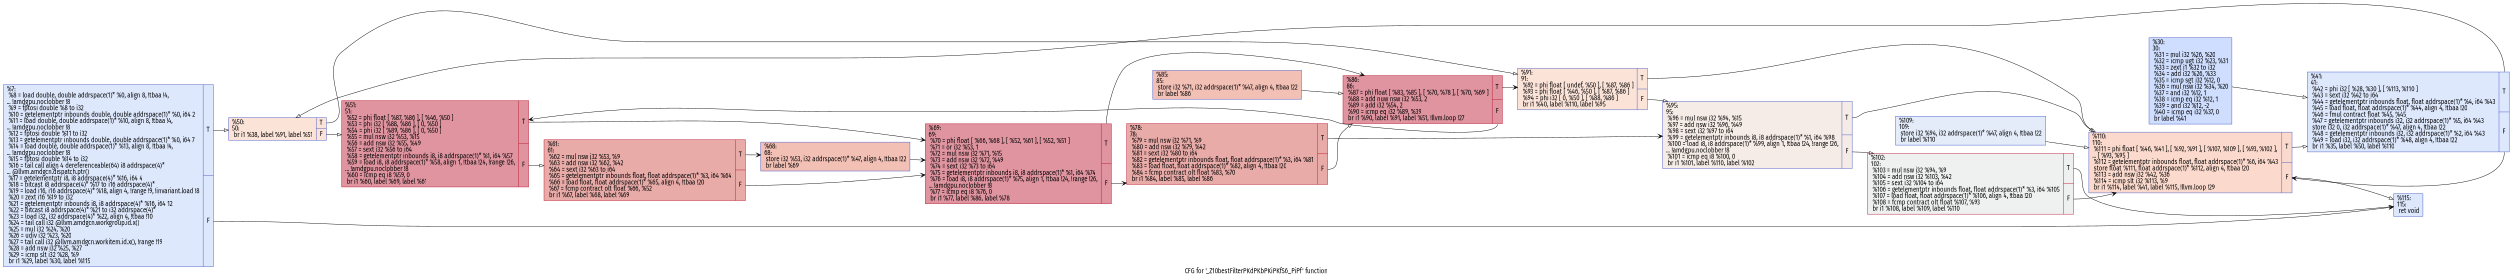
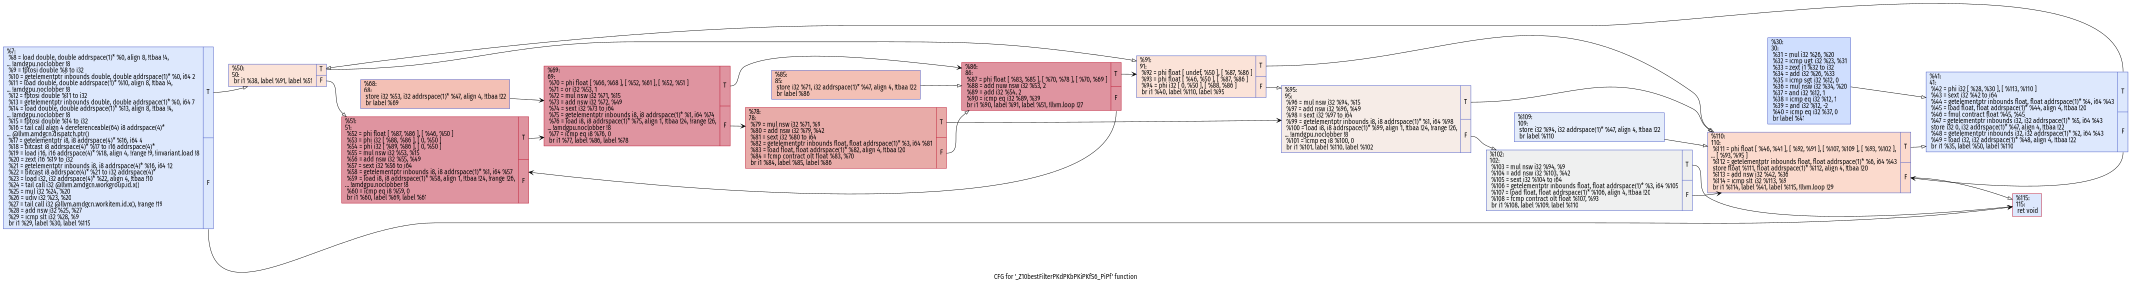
  digraph {
    fontname="Fira Sans"
    label="CFG for '_Z10bestFilterPKdPKbPKiPKfS6_PiPf' function"
    rankdir=LR
    node [color="#3d50c3ff" fillcolor="#b2ccfb70" fontname="Fira Sans" shape=record style=filled]
    edge [arrowhead=onormal fontname="Fira Sans" tailport=s0]
    n1 [label="{%7:\l  %8 = load double, double addrspace(1)* %0, align 8, !tbaa !4,\l... !amdgpu.noclobber !8\l  %9 = fptosi double %8 to i32\l  %10 = getelementptr inbounds double, double addrspace(1)* %0, i64 2\l  %11 = load double, double addrspace(1)* %10, align 8, !tbaa !4,\l... !amdgpu.noclobber !8\l  %12 = fptosi double %11 to i32\l  %13 = getelementptr inbounds double, double addrspace(1)* %0, i64 7\l  %14 = load double, double addrspace(1)* %13, align 8, !tbaa !4,\l... !amdgpu.noclobber !8\l  %15 = fptosi double %14 to i32\l  %16 = tail call align 4 dereferenceable(64) i8 addrspace(4)*\l... @llvm.amdgcn.dispatch.ptr()\l  %17 = getelementptr i8, i8 addrspace(4)* %16, i64 4\l  %18 = bitcast i8 addrspace(4)* %17 to i16 addrspace(4)*\l  %19 = load i16, i16 addrspace(4)* %18, align 4, !range !9, !invariant.load !8\l  %20 = zext i16 %19 to i32\l  %21 = getelementptr inbounds i8, i8 addrspace(4)* %16, i64 12\l  %22 = bitcast i8 addrspace(4)* %21 to i32 addrspace(4)*\l  %23 = load i32, i32 addrspace(4)* %22, align 4, !tbaa !10\l  %24 = tail call i32 @llvm.amdgcn.workgroup.id.x()\l  %25 = mul i32 %24, %20\l  %26 = udiv i32 %23, %20\l  %27 = tail call i32 @llvm.amdgcn.workitem.id.x(), !range !19\l  %28 = add nsw i32 %25, %27\l  %29 = icmp slt i32 %28, %9\l  br i1 %29, label %30, label %115\l|{<s0>T|<s1>F}}"]
-   n2 [label="{%115:\l115:                                              \l  ret void\l}"]
+   n2 [color="#b70d28ff" label="{%115:\l115:                                              \l  ret void\l}"]
    n3 [fillcolor="#f6bfa670" label="{%50:\l50:                                               \l  br i1 %38, label %91, label %51\l|{<s0>T|<s1>F}}"]
    n4 [fillcolor="#93b5fe70" label="{%30:\l30:                                               \l  %31 = mul i32 %26, %20\l  %32 = icmp ugt i32 %23, %31\l  %33 = zext i1 %32 to i32\l  %34 = add i32 %26, %33\l  %35 = icmp sgt i32 %12, 0\l  %36 = mul nsw i32 %34, %20\l  %37 = and i32 %12, 1\l  %38 = icmp eq i32 %12, 1\l  %39 = and i32 %12, -2\l  %40 = icmp eq i32 %37, 0\l  br label %41\l}"]
    n5 [label="{%41:\l41:                                               \l  %42 = phi i32 [ %28, %30 ], [ %113, %110 ]\l  %43 = sext i32 %42 to i64\l  %44 = getelementptr inbounds float, float addrspace(1)* %4, i64 %43\l  %45 = load float, float addrspace(1)* %44, align 4, !tbaa !20\l  %46 = fmul contract float %45, %45\l  %47 = getelementptr inbounds i32, i32 addrspace(1)* %5, i64 %43\l  store i32 0, i32 addrspace(1)* %47, align 4, !tbaa !22\l  %48 = getelementptr inbounds i32, i32 addrspace(1)* %2, i64 %43\l  %49 = load i32, i32 addrspace(1)* %48, align 4, !tbaa !22\l  br i1 %35, label %50, label %110\l|{<s0>T|<s1>F}}"]
    n6 [fillcolor="#f7ac8e70" label="{%110:\l110:                                              \l  %111 = phi float [ %46, %41 ], [ %92, %91 ], [ %107, %109 ], [ %93, %102 ],\l... [ %93, %95 ]\l  %112 = getelementptr inbounds float, float addrspace(1)* %6, i64 %43\l  store float %111, float addrspace(1)* %112, align 4, !tbaa !20\l  %113 = add nsw i32 %42, %36\l  %114 = icmp slt i32 %113, %9\l  br i1 %114, label %41, label %115, !llvm.loop !29\l|{<s0>T|<s1>F}}"]
    n7 [fillcolor="#f6bfa670" label="{%91:\l91:                                               \l  %92 = phi float [ undef, %50 ], [ %87, %86 ]\l  %93 = phi float [ %46, %50 ], [ %87, %86 ]\l  %94 = phi i32 [ 0, %50 ], [ %88, %86 ]\l  br i1 %40, label %110, label %95\l|{<s0>T|<s1>F}}"]
    n8 [color="#b70d28ff" fillcolor="#b70d2870" label="{%51:\l51:                                               \l  %52 = phi float [ %87, %86 ], [ %46, %50 ]\l  %53 = phi i32 [ %88, %86 ], [ 0, %50 ]\l  %54 = phi i32 [ %89, %86 ], [ 0, %50 ]\l  %55 = mul nsw i32 %53, %15\l  %56 = add nsw i32 %55, %49\l  %57 = sext i32 %56 to i64\l  %58 = getelementptr inbounds i8, i8 addrspace(1)* %1, i64 %57\l  %59 = load i8, i8 addrspace(1)* %58, align 1, !tbaa !24, !range !26,\l... !amdgpu.noclobber !8\l  %60 = icmp eq i8 %59, 0\l  br i1 %60, label %69, label %61\l|{<s0>T|<s1>F}}"]
    n9 [fillcolor="#ead5c970" label="{%95:\l95:                                               \l  %96 = mul nsw i32 %94, %15\l  %97 = add nsw i32 %96, %49\l  %98 = sext i32 %97 to i64\l  %99 = getelementptr inbounds i8, i8 addrspace(1)* %1, i64 %98\l  %100 = load i8, i8 addrspace(1)* %99, align 1, !tbaa !24, !range !26,\l... !amdgpu.noclobber !8\l  %101 = icmp eq i8 %100, 0\l  br i1 %101, label %110, label %102\l|{<s0>T|<s1>F}}"]
    n10 [color="#b70d28ff" fillcolor="#b70d2870" label="{%69:\l69:                                               \l  %70 = phi float [ %66, %68 ], [ %52, %61 ], [ %52, %51 ]\l  %71 = or i32 %53, 1\l  %72 = mul nsw i32 %71, %15\l  %73 = add nsw i32 %72, %49\l  %74 = sext i32 %73 to i64\l  %75 = getelementptr inbounds i8, i8 addrspace(1)* %1, i64 %74\l  %76 = load i8, i8 addrspace(1)* %75, align 1, !tbaa !24, !range !26,\l... !amdgpu.noclobber !8\l  %77 = icmp eq i8 %76, 0\l  br i1 %77, label %86, label %78\l|{<s0>T|<s1>F}}"]
-   n11 [color="#b70d28ff" fillcolor="#cc403a70" label="{%61:\l61:                                               \l  %62 = mul nsw i32 %53, %9\l  %63 = add nsw i32 %62, %42\l  %64 = sext i32 %63 to i64\l  %65 = getelementptr inbounds float, float addrspace(1)* %3, i64 %64\l  %66 = load float, float addrspace(1)* %65, align 4, !tbaa !20\l  %67 = fcmp contract olt float %66, %52\l  br i1 %67, label %68, label %69\l|{<s0>T|<s1>F}}"]
-   n12 [color="#b70d28ff" fillcolor="#dbdcde70" label="{%102:\l102:                                              \l  %103 = mul nsw i32 %94, %9\l  %104 = add nsw i32 %103, %42\l  %105 = sext i32 %104 to i64\l  %106 = getelementptr inbounds float, float addrspace(1)* %3, i64 %105\l  %107 = load float, float addrspace(1)* %106, align 4, !tbaa !20\l  %108 = fcmp contract olt float %107, %93\l  br i1 %108, label %109, label %110\l|{<s0>T|<s1>F}}"]
+   n12 [fillcolor="#dbdcde70" label="{%102:\l102:                                              \l  %103 = mul nsw i32 %94, %9\l  %104 = add nsw i32 %103, %42\l  %105 = sext i32 %104 to i64\l  %106 = getelementptr inbounds float, float addrspace(1)* %3, i64 %105\l  %107 = load float, float addrspace(1)* %106, align 4, !tbaa !20\l  %108 = fcmp contract olt float %107, %93\l  br i1 %108, label %109, label %110\l|{<s0>T|<s1>F}}"]
    n13 [color="#b70d28ff" fillcolor="#b70d2870" label="{%86:\l86:                                               \l  %87 = phi float [ %83, %85 ], [ %70, %78 ], [ %70, %69 ]\l  %88 = add nuw nsw i32 %53, 2\l  %89 = add i32 %54, 2\l  %90 = icmp eq i32 %89, %39\l  br i1 %90, label %91, label %51, !llvm.loop !27\l|{<s0>T|<s1>F}}"]
    n14 [color="#b70d28ff" fillcolor="#cc403a70" label="{%78:\l78:                                               \l  %79 = mul nsw i32 %71, %9\l  %80 = add nsw i32 %79, %42\l  %81 = sext i32 %80 to i64\l  %82 = getelementptr inbounds float, float addrspace(1)* %3, i64 %81\l  %83 = load float, float addrspace(1)* %82, align 4, !tbaa !20\l  %84 = fcmp contract olt float %83, %70\l  br i1 %84, label %85, label %86\l|{<s0>T|<s1>F}}"]
    n15 [fillcolor="#e5705870" label="{%68:\l68:                                               \l  store i32 %53, i32 addrspace(1)* %47, align 4, !tbaa !22\l  br label %69\l}"]
    n16 [fillcolor="#e5705870" label="{%85:\l85:                                               \l  store i32 %71, i32 addrspace(1)* %47, align 4, !tbaa !22\l  br label %86\l}"]
    n17 [fillcolor="#c1d4f470" label="{%109:\l109:                                              \l  store i32 %94, i32 addrspace(1)* %47, align 4, !tbaa !22\l  br label %110\l}"]
    n1 -> n2 [arrowhead=vee tailport=s1]
    n1 -> n3
    n3 -> n7
    n3 -> n8 [tailport=s1]
    n4 -> n5
    n5 -> n3
    n5 -> n6 [arrowhead=vee tailport=s1]
    n6 -> n2 [tailport=s1]
    n6 -> n5
    n7 -> n6
    n7 -> n9 [tailport=s1]
    n8 -> n10 [arrowhead=vee]
-   n8 -> n11 [tailport=s1]
    n9 -> n6
    n9 -> n12 [tailport=s1]
    n10 -> n13 [arrowhead=vee]
    n10 -> n14 [arrowhead=vee tailport=s1]
-   n11 -> n10 [arrowhead=vee tailport=s1]
-   n11 -> n15 [arrowhead=vee]
    n12 -> n2
    n12 -> n6 [arrowhead=vee tailport=s1]
    n13 -> n7 [arrowhead=vee]
    n13 -> n8 [arrowhead=vee tailport=s1]
    n14 -> n9 [arrowhead=vee]
    n14 -> n13 [tailport=s1]
    n15 -> n10 [arrowhead=vee]
    n16 -> n13
    n17 -> n6
  }
